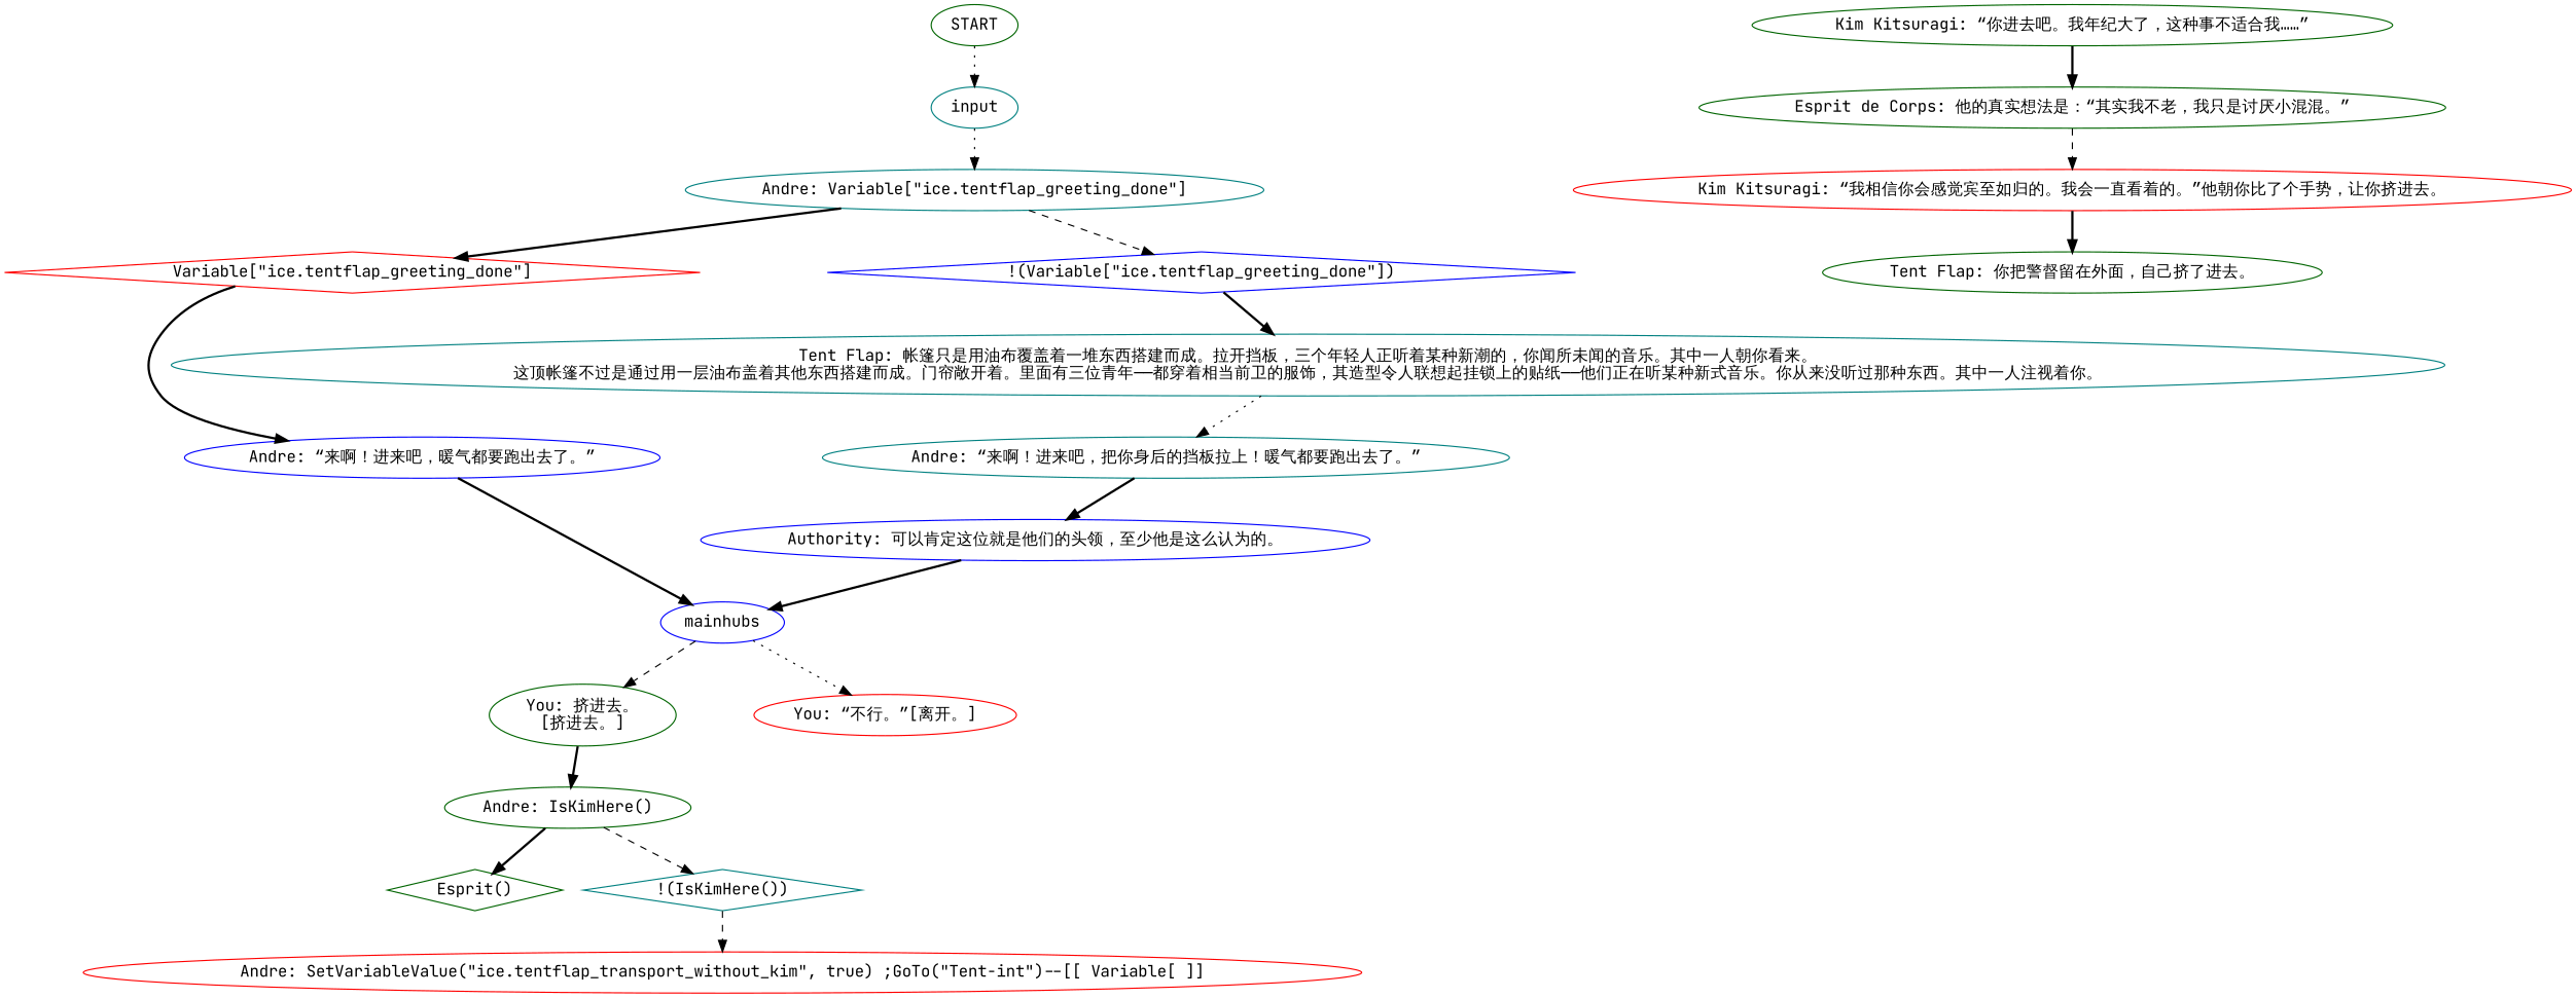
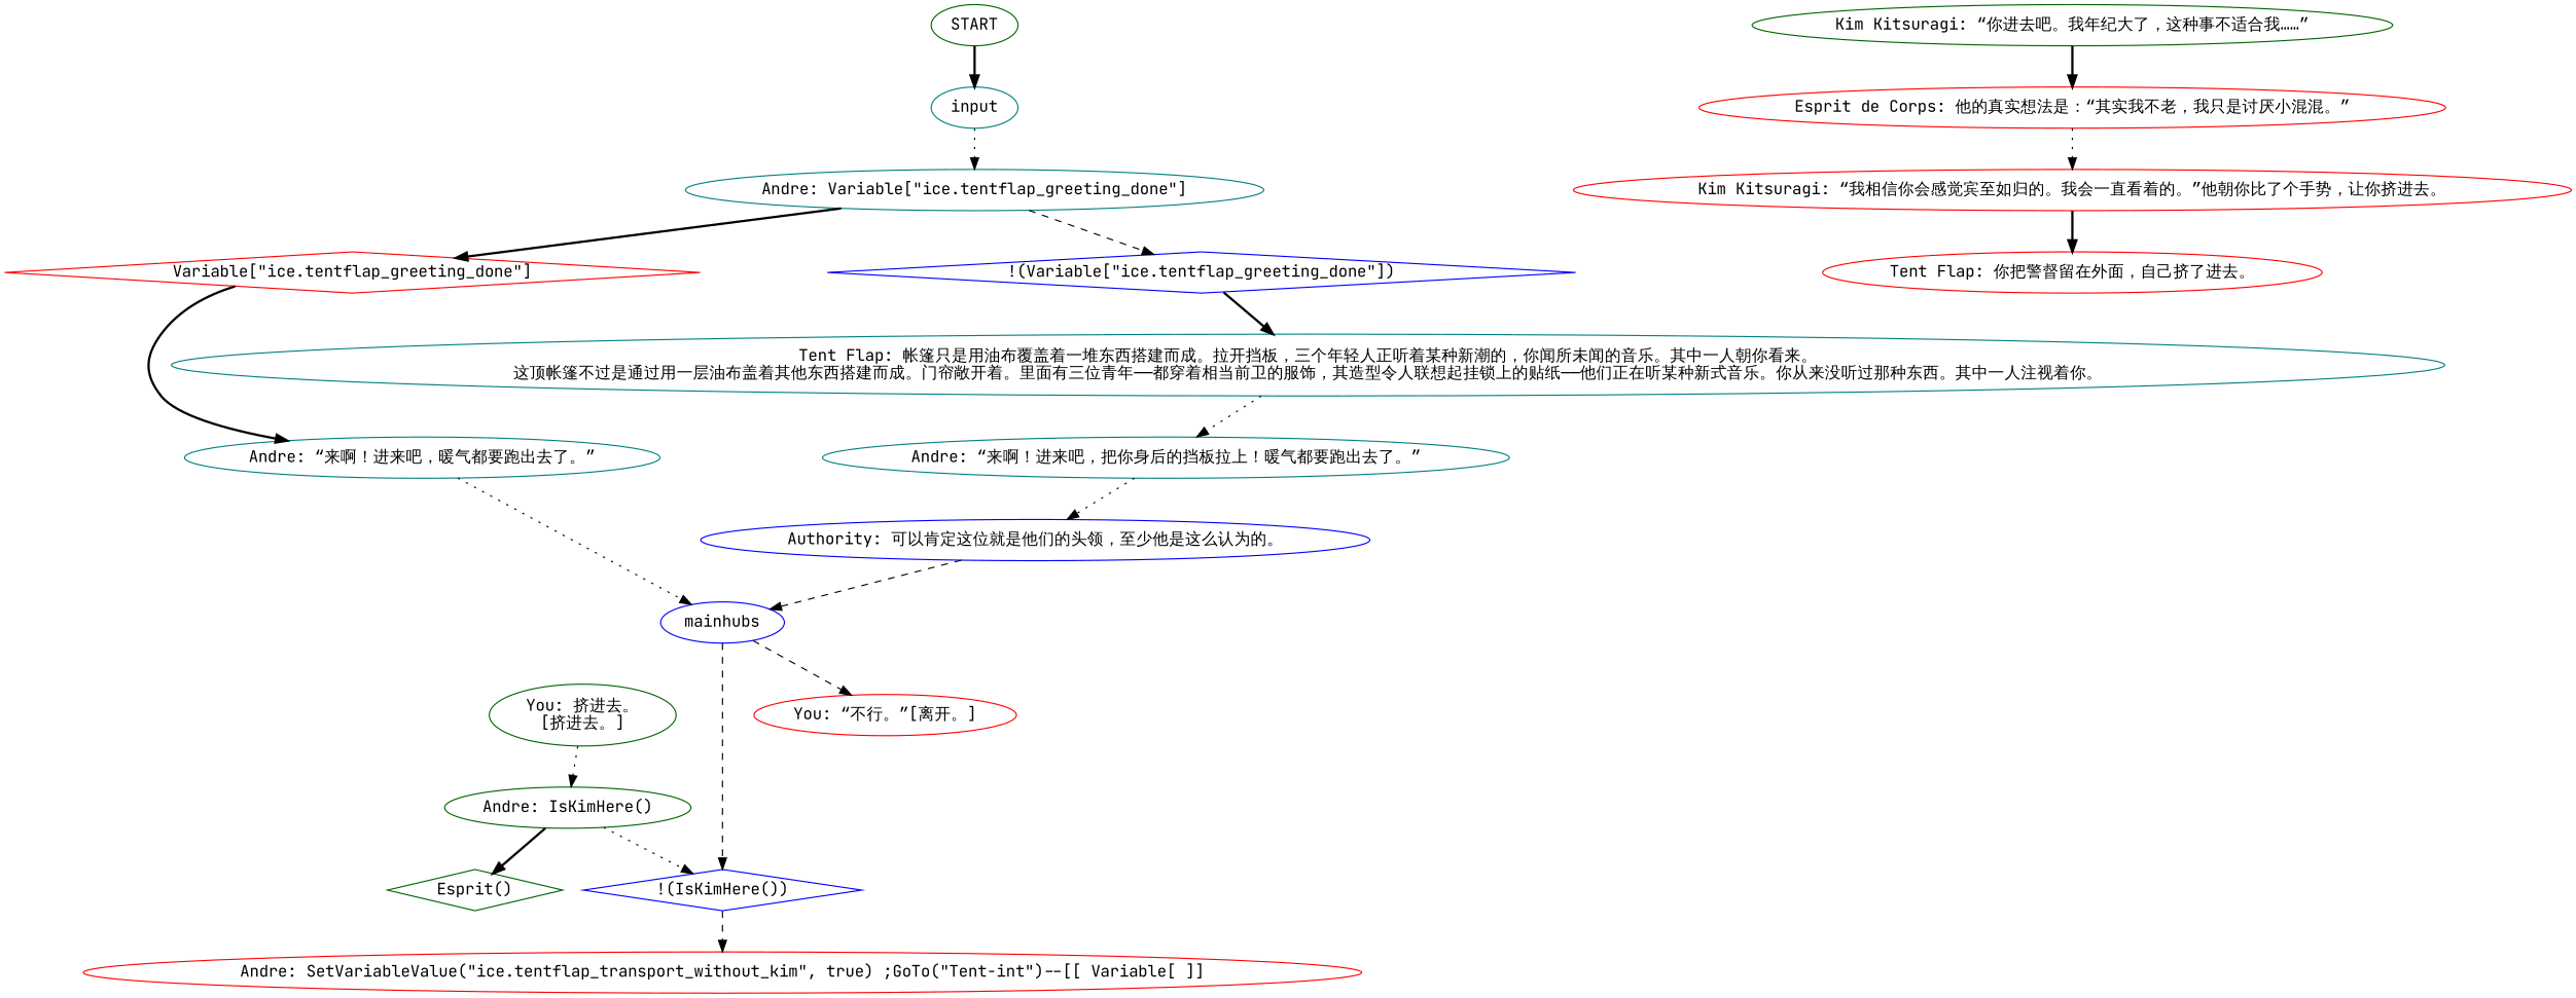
  digraph {
    fontname="JetBrains Mono"
    node [color=darkgreen fontname="JetBrains Mono"]
    edge [fontname="JetBrains Mono" style=bold]
    n1 [label=START]
    n2 [color=teal label=input]
    n3 [color=teal label="Andre: Variable[\"ice.tentflap_greeting_done\"]"]
    n4 [color=red label="Variable[\"ice.tentflap_greeting_done\"]" shape=diamond]
    n5 [color=blue label="!(Variable[\"ice.tentflap_greeting_done\"])" shape=diamond]
    n6 [color=teal label="Andre: “来啊！进来吧，把你身后的挡板拉上！暖气都要跑出去了。”"]
    n7 [color=blue label="Authority: 可以肯定这位就是他们的头领，至少他是这么认为的。"]
    n8 [color=blue label=mainhubs]
    n9 [label="Kim Kitsuragi: “你进去吧。我年纪大了，这种事不适合我……”"]
-   n10 [label="Esprit de Corps: 他的真实想法是：“其实我不老，我只是讨厌小混混。”"]
+   n10 [color=red label="Esprit de Corps: 他的真实想法是：“其实我不老，我只是讨厌小混混。”"]
    n11 [color=red label="Kim Kitsuragi: “我相信你会感觉宾至如归的。我会一直看着的。”他朝你比了个手势，让你挤进去。"]
    n12 [label="You: 挤进去。\n[挤进去。]"]
    n13 [label="Andre: IsKimHere()"]
    n14 [label="Esprit()" shape=diamond]
-   n15 [color=teal label="!(IsKimHere())" shape=diamond]
+   n15 [color=blue label="!(IsKimHere())" shape=diamond]
    n16 [color=teal label="Tent Flap: 帐篷只是用油布覆盖着一堆东西搭建而成。拉开挡板，三个年轻人正听着某种新潮的，你闻所未闻的音乐。其中一人朝你看来。\n这顶帐篷不过是通过用一层油布盖着其他东西搭建而成。门帘敞开着。里面有三位青年——都穿着相当前卫的服饰，其造型令人联想起挂锁上的贴纸——他们正在听某种新式音乐。你从来没听过那种东西。其中一人注视着你。"]
    n17 [color=red label="Andre: SetVariableValue(\"ice.tentflap_transport_without_kim\", true) ;GoTo(\"Tent-int\")--[[ Variable[ ]]"]
    n18 [color=red label="You: “不行。”[离开。]"]
-   n19 [color=blue label="Andre: “来啊！进来吧，暖气都要跑出去了。”"]
-   n20 [label="Tent Flap: 你把警督留在外面，自己挤了进去。"]
-   n1 -> n2 [style=dotted]
+   n19 [color=teal label="Andre: “来啊！进来吧，暖气都要跑出去了。”"]
+   n20 [color=red label="Tent Flap: 你把警督留在外面，自己挤了进去。"]
+   n1 -> n2
    n2 -> n3 [style=dotted]
    n3 -> n4
    n3 -> n5 [style=dashed]
    n4 -> n19
    n5 -> n16
-   n6 -> n7
-   n7 -> n8
-   n8 -> n12 [style=dashed]
-   n8 -> n18 [style=dotted]
+   n6 -> n7 [style=dotted]
+   n7 -> n8 [style=dashed]
+   n8 -> n15 [style=dashed]
+   n8 -> n18 [style=dashed]
    n9 -> n10
-   n10 -> n11 [style=dashed]
+   n10 -> n11 [style=dotted]
    n11 -> n20
-   n12 -> n13
+   n12 -> n13 [style=dotted]
    n13 -> n14
-   n13 -> n15 [style=dashed]
+   n13 -> n15 [style=dotted]
    n15 -> n17 [style=dashed]
    n16 -> n6 [style=dotted]
-   n19 -> n8
+   n19 -> n8 [style=dotted]
  }
